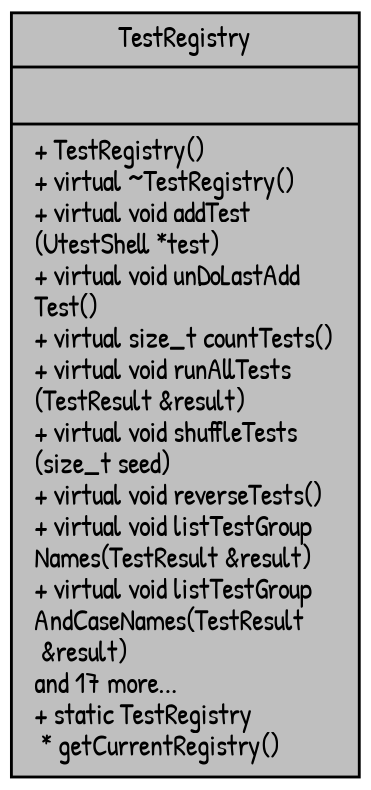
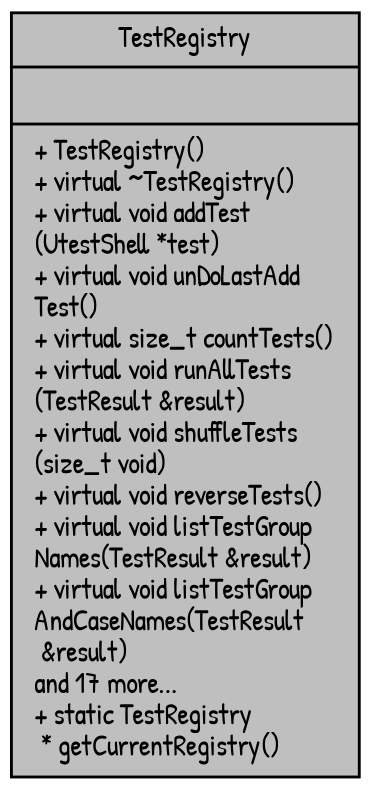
  digraph {
    fontname="Patrick Hand"
-   n1 [color=black fillcolor=grey75 fontcolor=black fontname="Patrick Hand" fontsize=10 height=0.2 label="{TestRegistry\n||+  TestRegistry()\l+ virtual ~TestRegistry()\l+ virtual void addTest\l(UtestShell *test)\l+ virtual void unDoLastAdd\lTest()\l+ virtual size_t countTests()\l+ virtual void runAllTests\l(TestResult &result)\l+ virtual void shuffleTests\l(size_t seed)\l+ virtual void reverseTests()\l+ virtual void listTestGroup\lNames(TestResult &result)\l+ virtual void listTestGroup\lAndCaseNames(TestResult\l &result)\land 17 more...\l+ static TestRegistry\l * getCurrentRegistry()\l}" shape=record style=filled width=0.4]
+   n1 [color=black fillcolor=grey75 fontcolor=black fontname="Patrick Hand" fontsize=10 height=0.2 label="{TestRegistry\n||+  TestRegistry()\l+ virtual ~TestRegistry()\l+ virtual void addTest\l(UtestShell *test)\l+ virtual void unDoLastAdd\lTest()\l+ virtual size_t countTests()\l+ virtual void runAllTests\l(TestResult &result)\l+ virtual void shuffleTests\l(size_t void)\l+ virtual void reverseTests()\l+ virtual void listTestGroup\lNames(TestResult &result)\l+ virtual void listTestGroup\lAndCaseNames(TestResult\l &result)\land 17 more...\l+ static TestRegistry\l * getCurrentRegistry()\l}" shape=record style=filled width=0.4]
  }
